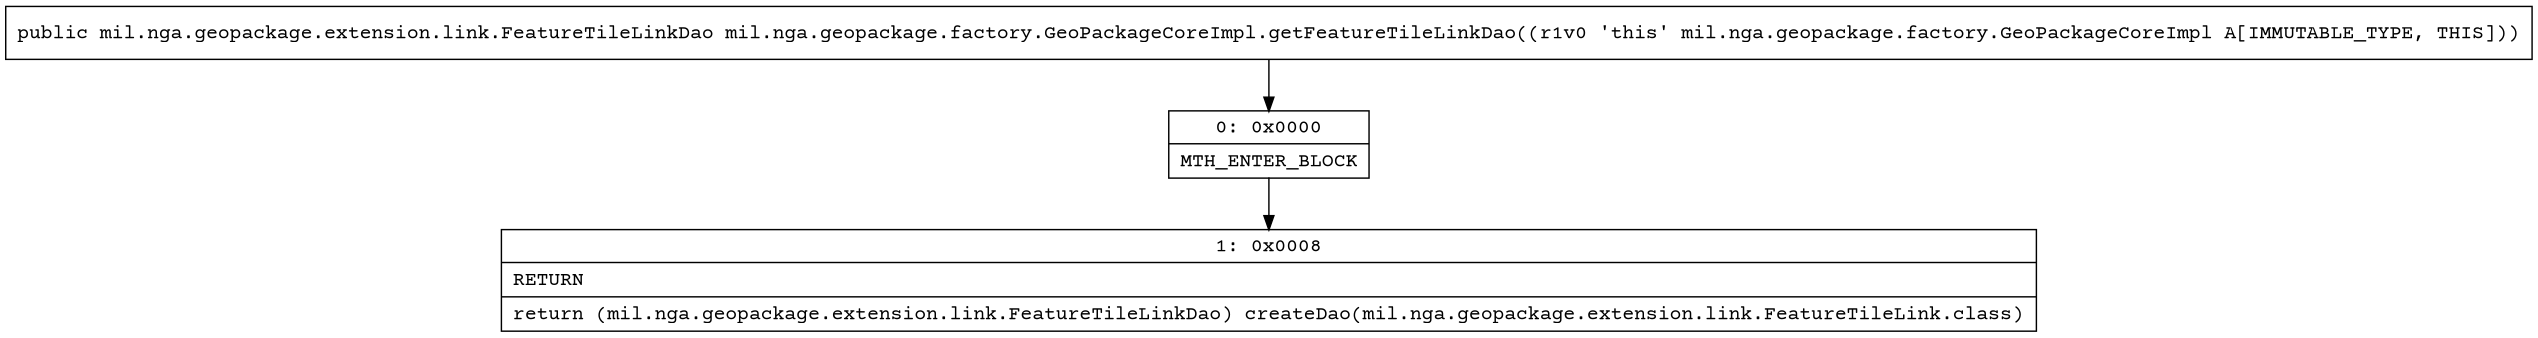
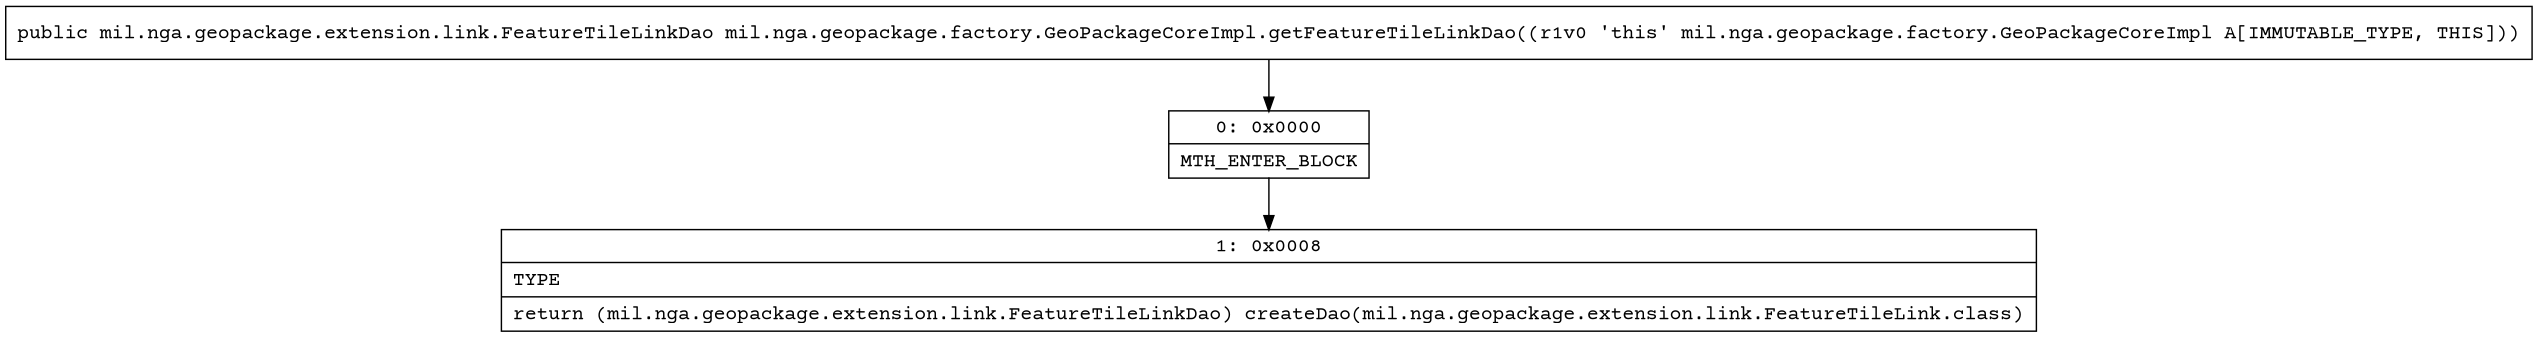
  digraph {
    fontname="Courier Prime"
    node [shape=record fontname="Courier Prime"]
    edge [fontname="Courier Prime"]
    n1 [label="{0\:\ 0x0000|MTH_ENTER_BLOCK\l}"]
-   n2 [label="{1\:\ 0x0008|RETURN\l|return (mil.nga.geopackage.extension.link.FeatureTileLinkDao) createDao(mil.nga.geopackage.extension.link.FeatureTileLink.class)\l}"]
+   n2 [label="{1\:\ 0x0008|TYPE\l|return (mil.nga.geopackage.extension.link.FeatureTileLinkDao) createDao(mil.nga.geopackage.extension.link.FeatureTileLink.class)\l}"]
    n3 [label="{public mil.nga.geopackage.extension.link.FeatureTileLinkDao mil.nga.geopackage.factory.GeoPackageCoreImpl.getFeatureTileLinkDao((r1v0 'this' mil.nga.geopackage.factory.GeoPackageCoreImpl A[IMMUTABLE_TYPE, THIS])) }"]
    n1 -> n2
    n3 -> n1
  }
